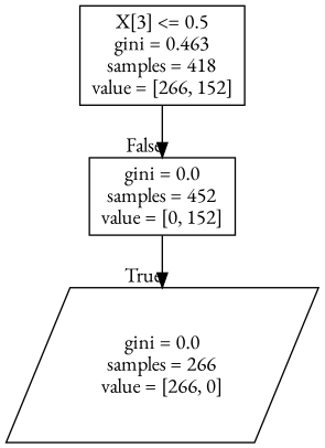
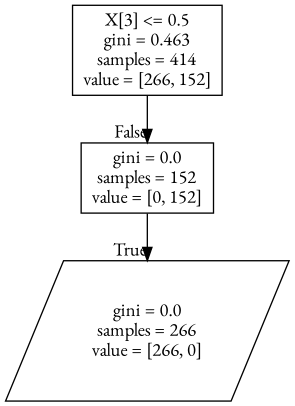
  digraph {
    fontname="EB Garamond"
    node [fontname="EB Garamond" shape=box]
    edge [arrowhead=normal fontname="EB Garamond" labeldistance=2.5]
-   n1 [label="X[3] <= 0.5\ngini = 0.463\nsamples = 418\nvalue = [266, 152]"]
-   n2 [label="gini = 0.0\nsamples = 452\nvalue = [0, 152]"]
+   n1 [label="X[3] <= 0.5\ngini = 0.463\nsamples = 414\nvalue = [266, 152]"]
+   n2 [label="gini = 0.0\nsamples = 152\nvalue = [0, 152]"]
    n3 [label="gini = 0.0\nsamples = 266\nvalue = [266, 0]" shape=parallelogram]
    n1 -> n2 [headlabel=False labelangle=-45]
    n2 -> n3 [headlabel=True labelangle=45]
  }
